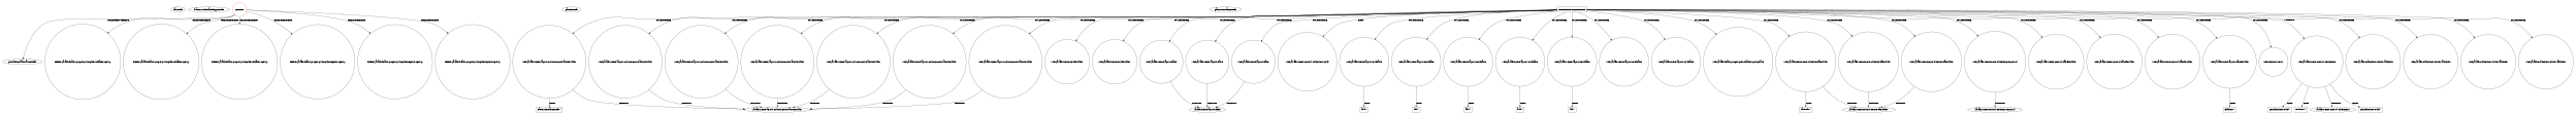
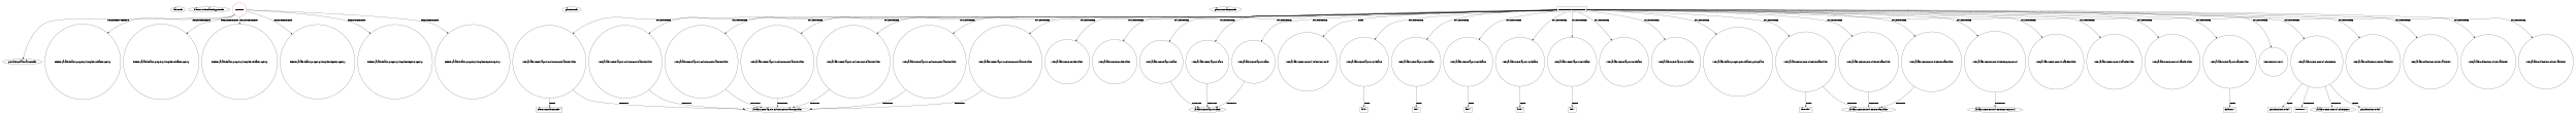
  digraph {
    node [isFrameworkType=false vertexType=VARIABLE_EXPRESION shape=circle]
    baseInfo [category=pattern graphId=4306 isAnonymous=false possibleRelation=false isFrameworkType="" vertexType="" shape=""]
    frameworkRelatedTypesInfo [isFrameworkType="" vertexType="" shape=""]
    possibleCollaborationsInfo [isFrameworkType="" vertexType="" shape=""]
    patternInfo [frequency=2.0 patternRootClient=0 isFrameworkType="" vertexType="" shape=""]
    patternInstancesInfo [0="SaiPradeepDandem-javafx2-gradient-builder~/SaiPradeepDandem-javafx2-gradient-builder/javafx2-gradient-builder-master/src/main/java/com/javafx/gradientbuilder/application/RadialSettingsLayout.java~RadialSettingsLayout~1170" 1="SaiPradeepDandem-javafx2-gradient-builder~/SaiPradeepDandem-javafx2-gradient-builder/javafx2-gradient-builder-master/src/main/java/com/javafx/gradientbuilder/application/LinearSettingsLayout.java~LinearSettingsLayout~1172" isFrameworkType="" vertexType="" shape=""]
    n6 [label="javafx.scene.layout.ColumnConstraintsBuilder" vertexType=FRAMEWORK_CLASS_TYPE shape=""]
    n7 [label="VAR:javafx.scene.layout.ColumnConstraintsBuilder"]
    n8 [label="patternInstancesInfo()" shape=box vertexType=INSIDE_CALL]
    n9 [label=METHOD_DECLARATION shape=box vertexType=CLIENT_METHOD_DECLARATION]
    n10 [label="VAR:javafx.scene.NodeBuilder"]
    n11 [label="VAR:javafx.scene.NodeBuilder"]
    n12 [label="VAR:javafx.scene.layout.Pane"]
    n13 [label="VAR:javafx.scene.layout.Pane"]
    n14 [label="VAR:javafx.scene.layout.Pane"]
    n15 [label="VAR:javafx.scene.control.SelectionModel"]
    n16 [label="VAR:javafx.scene.layout.GridPane"]
    n17 [label="VAR:javafx.scene.layout.GridPane"]
    n18 [label="VAR:javafx.scene.layout.GridPane"]
    n19 [label="VAR:javafx.scene.layout.GridPane"]
    n20 [label="VAR:javafx.scene.layout.GridPane"]
    n21 [label="VAR:javafx.scene.layout.GridPane"]
    n22 [label="VAR:javafx.scene.layout.GridPane"]
    n23 [label="VAR:javafx.beans.property.BooleanPropertyBase"]
    n24 [label="VAR:javafx.scene.control.TextAreaBuilder"]
    n25 [label="VAR:javafx.scene.control.TextAreaBuilder"]
    n26 [label="VAR:javafx.scene.control.TextAreaBuilder"]
    n27 [label="VAR:javafx.scene.control.TextInputControl"]
    n28 [label="VAR:javafx.scene.control.LabelBuilder"]
    n29 [label="VAR:javafx.scene.control.LabelBuilder"]
    n30 [label="VAR:javafx.scene.control.LabelBuilder"]
    n31 [label="VAR:javafx.scene.layout.PaneBuilder"]
    n32 [label="VAR:ANONYMOUS"]
    n33 [label="VAR:javafx.scene.control.ChoiceBox"]
    n34 [label="VAR:javafx.scene.layout.ColumnConstraintsBuilder"]
    n35 [label="VAR:javafx.scene.layout.ColumnConstraintsBuilder"]
    n36 [label="VAR:javafx.scene.layout.ColumnConstraintsBuilder"]
    n37 [label="VAR:javafx.scene.layout.ColumnConstraintsBuilder"]
    n38 [label="VAR:javafx.scene.layout.ColumnConstraintsBuilder"]
    n39 [label="VAR:javafx.scene.layout.ColumnConstraintsBuilder"]
    n40 [label="VAR:javafx.collections.ObservableList"]
    n41 [label="VAR:javafx.collections.ObservableList"]
    n42 [label="VAR:javafx.collections.ObservableList"]
    n43 [label="VAR:javafx.collections.ObservableList"]
    n44 [label="javafx.scene.layout.Pane" vertexType=FRAMEWORK_CLASS_TYPE shape=""]
    n45 [label="add()" shape=box vertexType=INSIDE_CALL]
    n46 [label="add()" shape=box vertexType=INSIDE_CALL]
    n47 [label="add()" shape=box vertexType=INSIDE_CALL]
    n48 [label="add()" shape=box vertexType=INSIDE_CALL]
    n49 [label="add()" shape=box vertexType=INSIDE_CALL]
    n50 [label="baseInfo()" shape=box vertexType=INSIDE_CALL]
    n51 [label="javafx.scene.control.TextAreaBuilder" vertexType=FRAMEWORK_CLASS_TYPE shape=""]
    n52 [label="javafx.scene.control.TextInputControl" vertexType=FRAMEWORK_CLASS_TYPE shape=""]
    n53 [label="children()" shape=box vertexType=INSIDE_CALL]
    n54 [label="javafx.scene.control.ChoiceBox" vertexType=FRAMEWORK_CLASS_TYPE shape=""]
    n55 [label="getSelectionModel()" shape=box vertexType=INSIDE_CALL]
    n56 [label="getSelectionModel()" shape=box vertexType=INSIDE_CALL]
    n57 [label="setItems()" shape=box vertexType=INSIDE_CALL]
    n58 [color=red label=CLIENT vertexType=ROOT_CLIENT_CLASS_DECLARATION]
    n59 [label="FIELD:javafx.beans.property.SimpleBooleanProperty" vertexType=FIELD_DECLARATION]
    n60 [label="FIELD:javafx.beans.property.SimpleBooleanProperty" vertexType=FIELD_DECLARATION]
    n61 [label="FIELD:javafx.beans.property.SimpleBooleanProperty" vertexType=FIELD_DECLARATION]
    n62 [label="FIELD:javafx.beans.property.SimpleIntegerProperty" vertexType=FIELD_DECLARATION]
    n63 [label="FIELD:javafx.beans.property.SimpleIntegerProperty" vertexType=FIELD_DECLARATION]
    n64 [label="FIELD:javafx.beans.property.SimpleIntegerProperty" vertexType=FIELD_DECLARATION]
    n7 -> n6 [label=OF_TYPE]
    n7 -> n8 [label=CALL]
    n9 -> n7 [label=INSTANTIATE]
    n9 -> n10 [label=INSTANTIATE]
    n9 -> n11 [label=INSTANTIATE]
    n9 -> n12 [label=INSTANTIATE]
    n9 -> n13 [label=INSTANTIATE]
    n9 -> n14 [label=INSTANTIATE]
    n9 -> n15 [label=CALL]
    n9 -> n16 [label=INSTANTIATE]
    n9 -> n17 [label=INSTANTIATE]
    n9 -> n18 [label=INSTANTIATE]
    n9 -> n19 [label=INSTANTIATE]
    n9 -> n20 [label=INSTANTIATE]
    n9 -> n21 [label=INSTANTIATE]
    n9 -> n22 [label=INSTANTIATE]
    n9 -> n23 [label=INSTANTIATE]
    n9 -> n24 [label=INSTANTIATE]
    n9 -> n25 [label=INSTANTIATE]
    n9 -> n26 [label=INSTANTIATE]
    n9 -> n27 [label=INSTANTIATE]
    n9 -> n28 [label=INSTANTIATE]
    n9 -> n29 [label=INSTANTIATE]
    n9 -> n30 [label=INSTANTIATE]
    n9 -> n31 [label=INSTANTIATE]
    n9 -> n32 [label=INSTANTIATE]
-   n9 -> n33 [label=METHOD]
+   n9 -> n33 [label=INSTANTIATE]
    n9 -> n34 [label=INSTANTIATE]
    n9 -> n35 [label=INSTANTIATE]
    n9 -> n36 [label=INSTANTIATE]
    n9 -> n37 [label=INSTANTIATE]
    n9 -> n38 [label=INSTANTIATE]
    n9 -> n39 [label=INSTANTIATE]
    n9 -> n40 [label=INSTANTIATE]
    n9 -> n41 [label=INSTANTIATE]
    n9 -> n42 [label=INSTANTIATE]
    n9 -> n43 [label=INSTANTIATE]
    n12 -> n44 [label=OF_TYPE]
    n13 -> n44 [label=OF_TYPE]
    n14 -> n44 [label=OF_TYPE]
    n16 -> n45 [label=CALL]
    n17 -> n46 [label=CALL]
    n18 -> n47 [label=CALL]
    n19 -> n48 [label=CALL]
    n20 -> n49 [label=CALL]
    n24 -> n50 [label=CALL]
    n24 -> n51 [label=OF_TYPE]
    n25 -> n51 [label=OF_TYPE]
    n26 -> n51 [label=OF_TYPE]
    n27 -> n52 [label=OF_TYPE]
    n31 -> n53 [label=CALL]
    n33 -> n54 [label=OF_TYPE]
    n33 -> n55 [label=CALL]
    n33 -> n56 [label=CALL]
-   n33 -> n57 [label=CALL]
+   n33 -> n57 [label=DECLARE]
    n34 -> n6 [label=OF_TYPE]
    n35 -> n6 [label=OF_TYPE]
    n36 -> n6 [label=OF_TYPE]
    n37 -> n6 [label=OF_TYPE]
    n38 -> n6 [label=OF_TYPE]
    n39 -> n6 [label=OF_TYPE]
    n58 -> possibleCollaborationsInfo [label=DECLARE_METHOD]
    n58 -> n59 [label=DECLARE_FIELD]
    n58 -> n60 [label=DECLARE_FIELD]
    n58 -> n61 [label=DECLARE_FIELD]
    n58 -> n62 [label=DECLARE_FIELD]
    n58 -> n63 [label=DECLARE_FIELD]
    n58 -> n64 [label=DECLARE_FIELD]
  }
